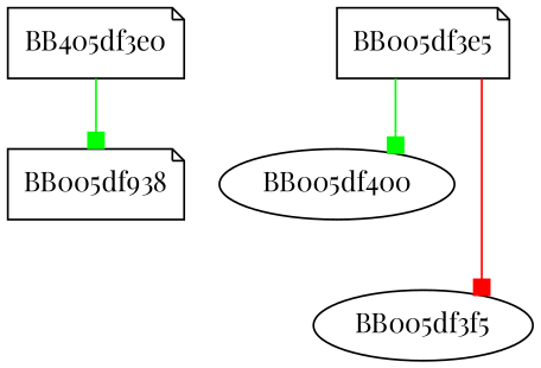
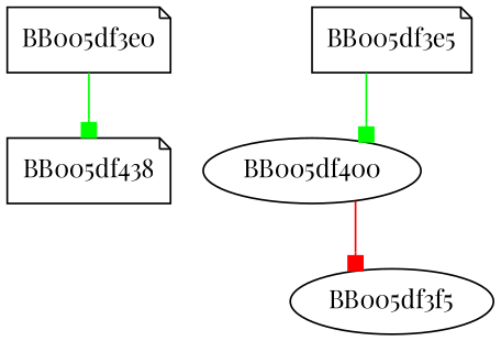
  digraph {
    fontname="Playfair Display"
    splines=ortho
    node [fontname="Playfair Display" shape=note]
    edge [arrowhead=box color=green fontname="Playfair Display"]
-   BB005df3e0 [label=BB405df3e0]
-   BB005df438 [label=BB005df938]
+   BB005df3e0
+   BB005df438
    BB005df400 [shape=ellipse]
    BB005df3e5
    n5 [label=BB005df3f5 shape=ellipse]
    BB005df3e0 -> BB005df438
    BB005df3e5 -> BB005df400
-   BB005df3e5 -> n5 [color=red]
+   BB005df400 -> n5 [color=red]
  }
